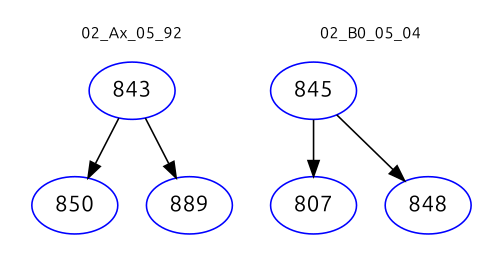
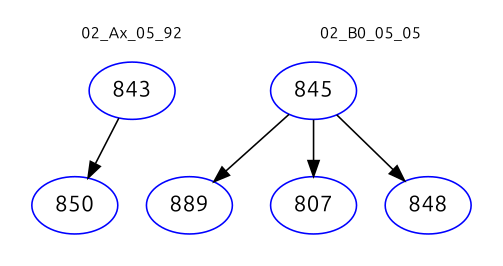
  digraph {
    fontname=Ubuntu
    node [color=blue fontname=Ubuntu]
    edge [color=black fontname=Ubuntu]
    n1 [label=843]
    n2 [label=889]
    n3 [label=850]
    n4 [label=845]
    n5 [label=807]
    n6 [label=848]
    subgraph cluster_1 {
      color=white
      fontsize=10
      label="02_Ax_05_92"
      n1
      n2
      n3
    }
    subgraph cluster_2 {
      color=white
      fontsize=10
-     label="02_B0_05_04"
+     label="02_B0_05_05"
      n4
      n5
      n6
    }
-   n1 -> n2
+   n4 -> n2
    n1 -> n3
    n4 -> n5
    n4 -> n6
  }
